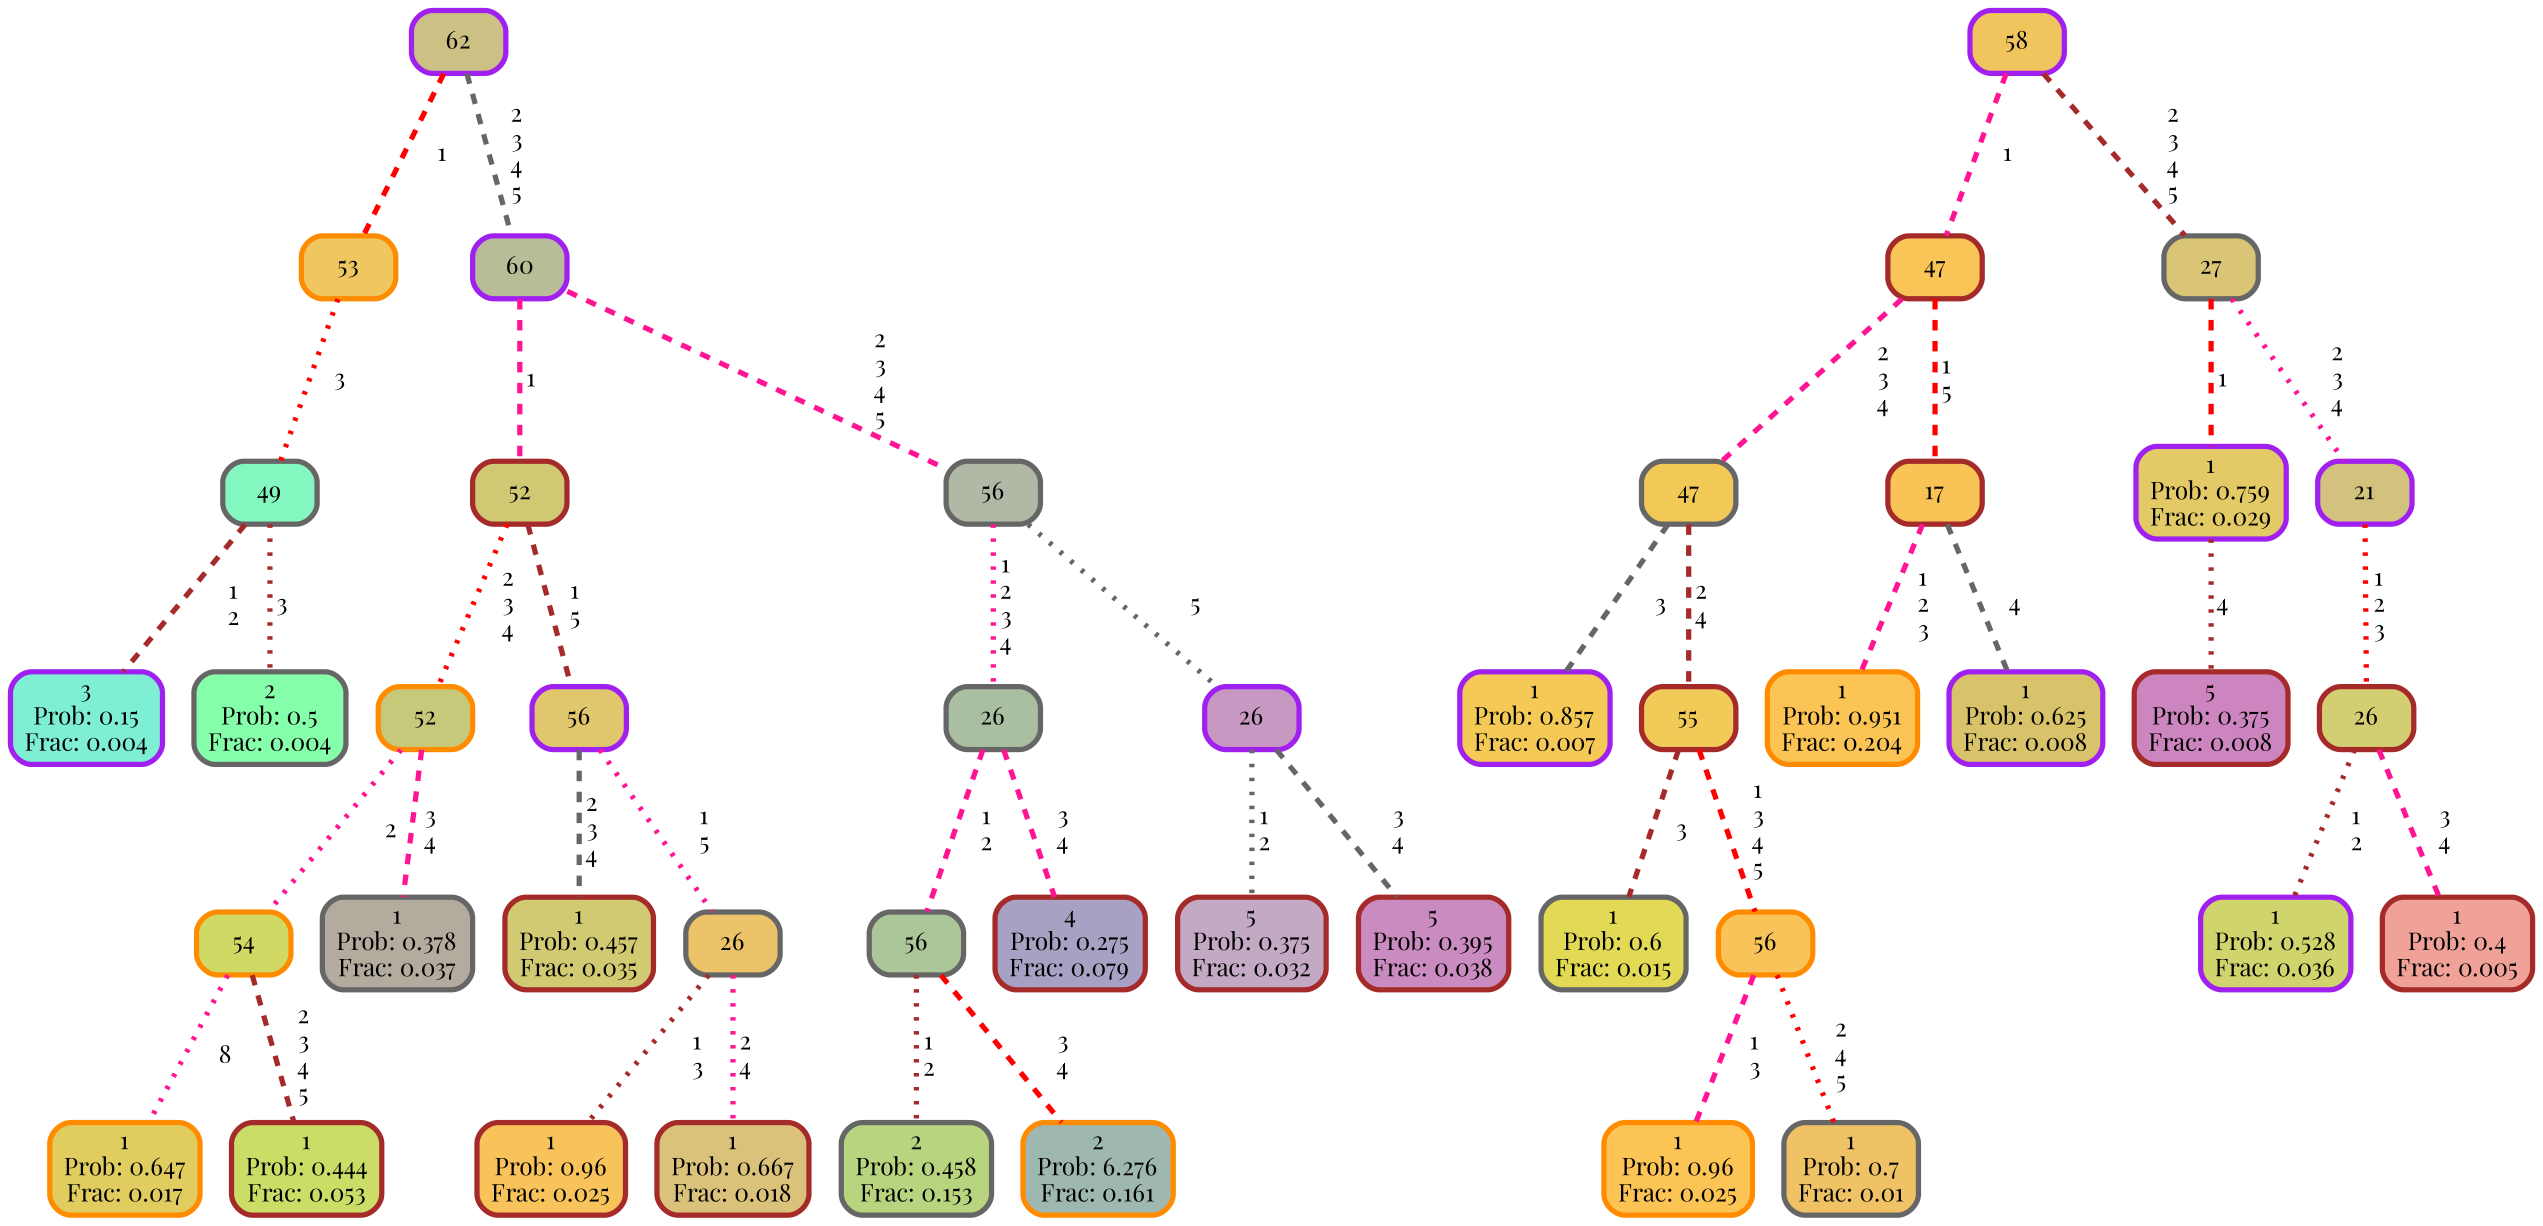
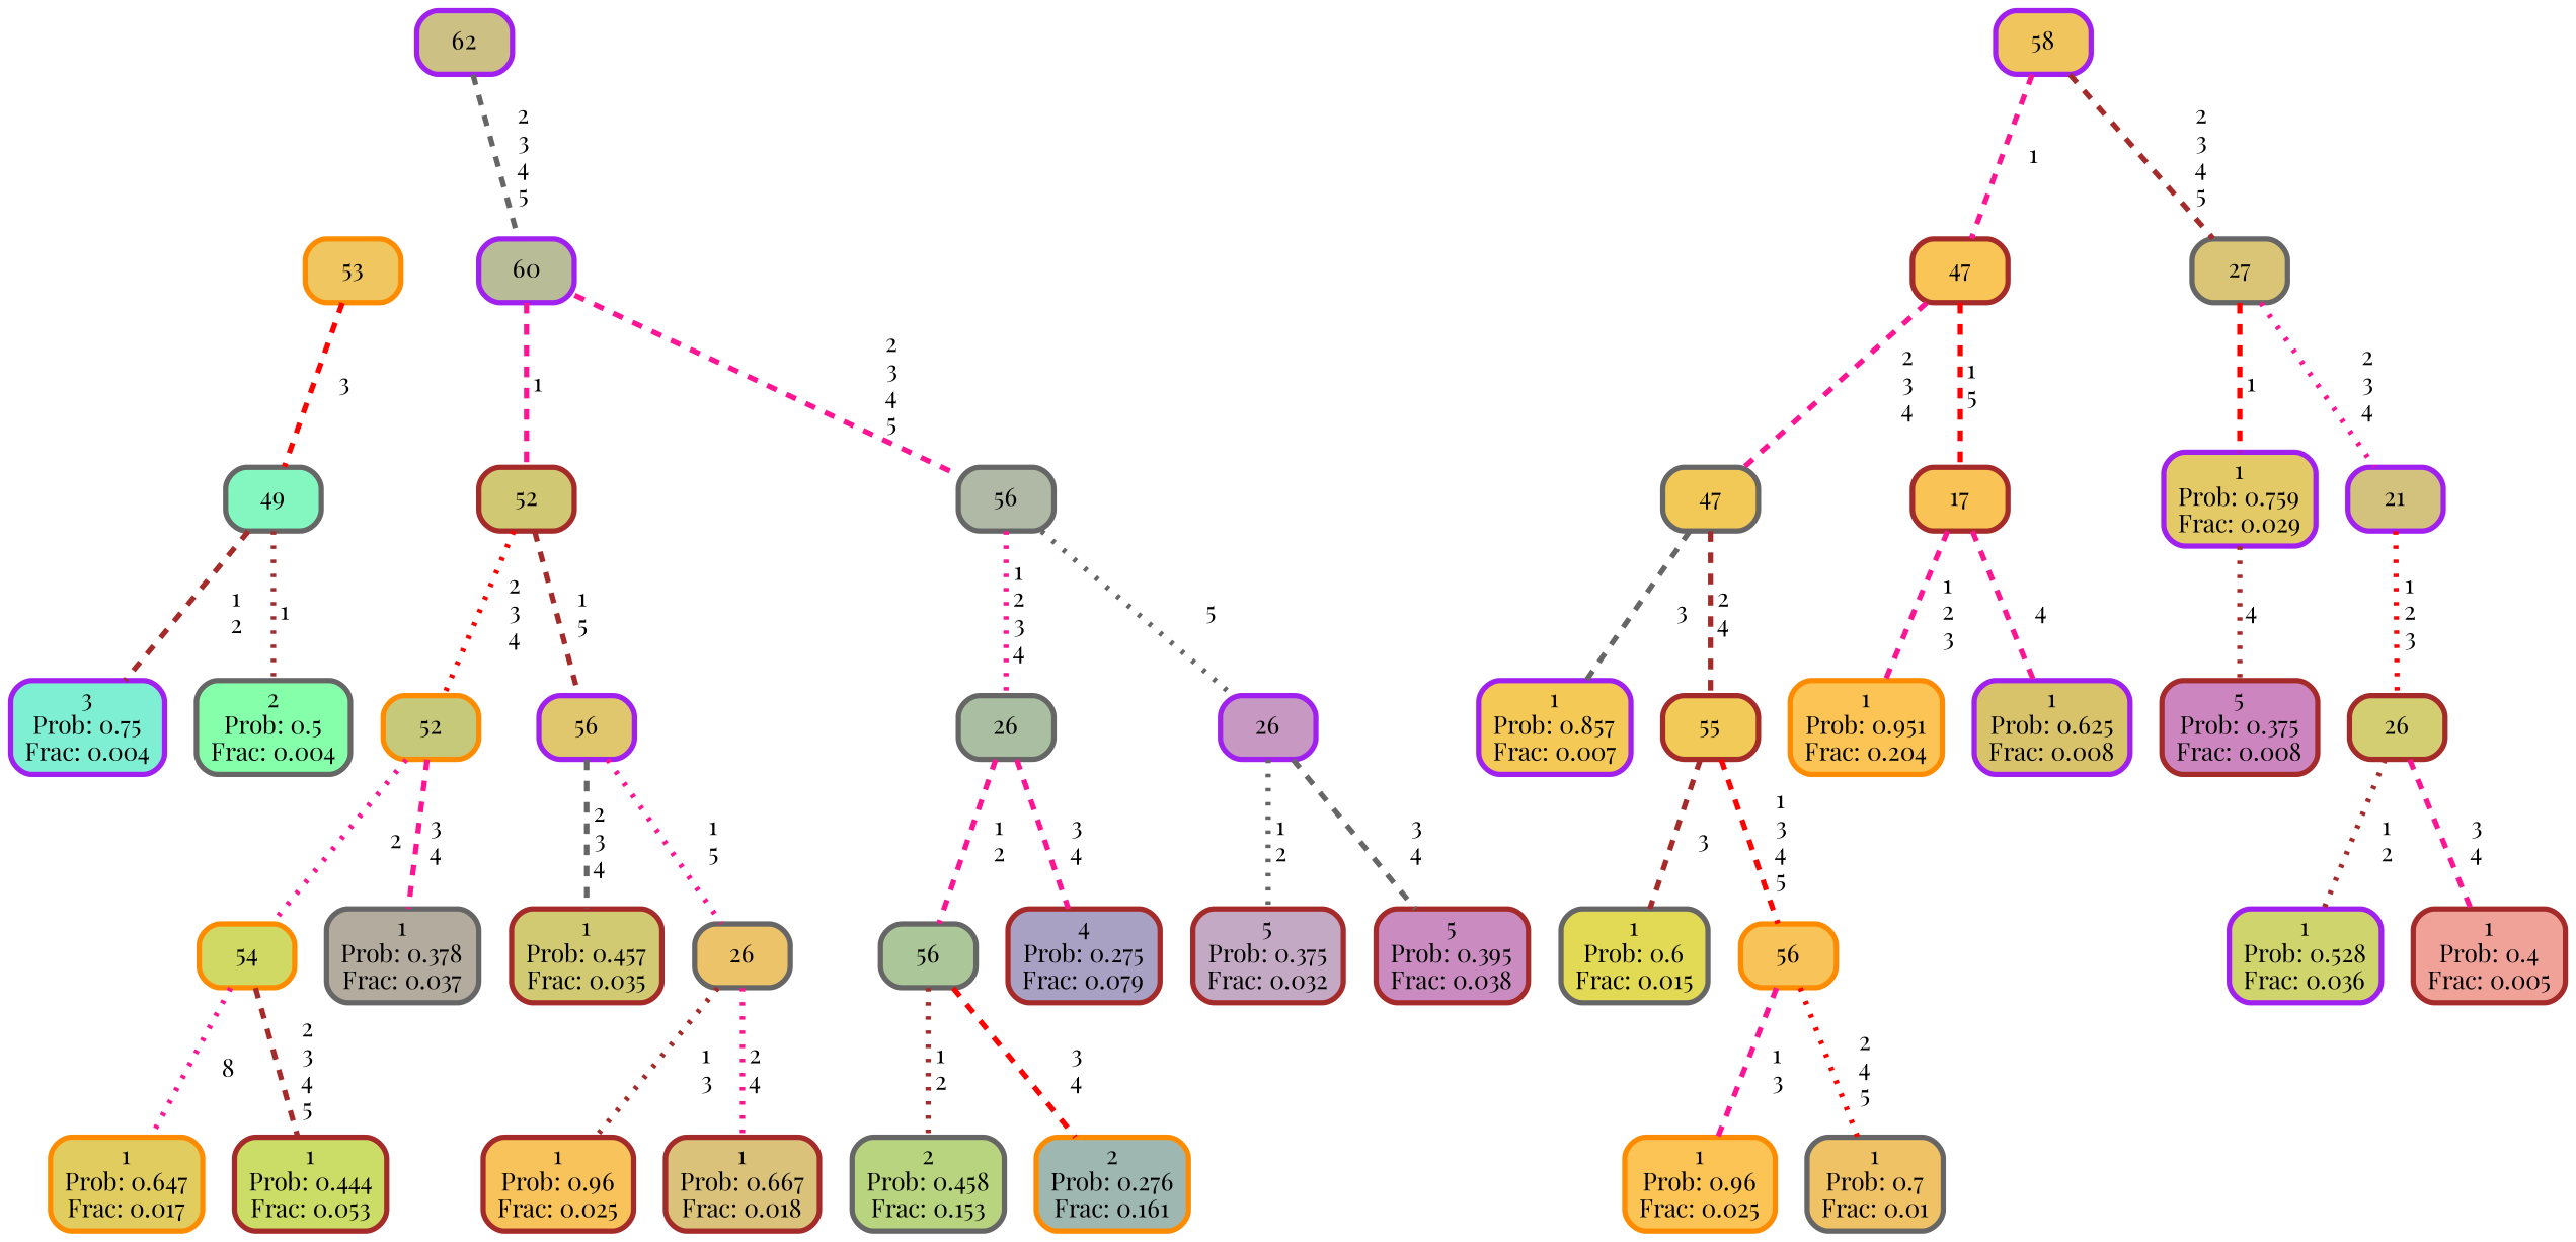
  graph {
    fontname="Playfair Display"
    ranksep="0 equally"
    splines=straight
    node [color=brown fontcolor=black fontname="Playfair Display" penwidth=3 shape=box style="filled, rounded"]
    edge [color=deeppink fontname="Playfair Display" penwidth=3 style=dashed]
-   n1 [color=purple fillcolor="#7fefd4" label="3\nProb: 0.15\nFrac: 0.004"]
+   n1 [color=purple fillcolor="#7fefd4" label="3\nProb: 0.75\nFrac: 0.004"]
    n2 [color=gray40 fillcolor="#83f7bf" label=49]
    n3 [color=gray40 fillcolor="#86ffaa" label="2\nProb: 0.5\nFrac: 0.004"]
    n4 [color=darkorange fillcolor="#efc65f" label=53]
    n5 [color=purple fillcolor="#f1c55d" label=58]
    n6 [fillcolor="#f8c556" label=47]
    n7 [color=gray40 fillcolor="#d9c575" label=27]
    n8 [color=purple fillcolor="#f4c955" label="1\nProb: 0.857\nFrac: 0.007"]
    n9 [color=gray40 fillcolor="#f2c957" label=47]
    n10 [fillcolor="#f2ca58" label=55]
    n11 [color=gray40 fillcolor="#e2d955" label="1\nProb: 0.6\nFrac: 0.015"]
    n12 [color=darkorange fillcolor="#f8c359" label=56]
    n13 [color=darkorange fillcolor="#fcc355" label="1\nProb: 0.96\nFrac: 0.025"]
    n14 [color=gray40 fillcolor="#f0c266" label="1\nProb: 0.7\nFrac: 0.01"]
    n15 [fillcolor="#fac355" label=17]
    n16 [color=darkorange fillcolor="#fbc455" label="1\nProb: 0.951\nFrac: 0.204"]
    n17 [color=purple fillcolor="#d8c36a" label="1\nProb: 0.625\nFrac: 0.008"]
    n18 [color=purple fillcolor="#e3ca66" label="1\nProb: 0.759\nFrac: 0.029"]
    n19 [color=purple fillcolor="#d2c27e" label=21]
    n20 [fillcolor="#cc85bf" label="5\nProb: 0.375\nFrac: 0.008"]
    n21 [fillcolor="#d4ce72" label=26]
    n22 [color=purple fillcolor="#d0d46c" label="1\nProb: 0.528\nFrac: 0.036"]
    n23 [fillcolor="#f0a299" label="1\nProb: 0.4\nFrac: 0.005"]
    n24 [color=purple fillcolor="#ccc084" label=62]
    n25 [color=purple fillcolor="#b8bd98" label=60]
    n26 [fillcolor="#d1c874" label=52]
    n27 [color=gray40 fillcolor="#afb9a6" label=56]
    n28 [color=darkorange fillcolor="#e0cc5f" label="1\nProb: 0.647\nFrac: 0.017"]
    n29 [color=darkorange fillcolor="#d1d965" label=54]
    n30 [fillcolor="#ccdd67" label="1\nProb: 0.444\nFrac: 0.053"]
    n31 [color=darkorange fillcolor="#c6c979" label=52]
    n32 [color=gray40 fillcolor="#b2ab9e" label="1\nProb: 0.378\nFrac: 0.037"]
    n33 [color=purple fillcolor="#e0c66c" label=56]
    n34 [fillcolor="#d1ca72" label="1\nProb: 0.457\nFrac: 0.035"]
    n35 [color=gray40 fillcolor="#ecc368" label=26]
    n36 [fillcolor="#f8c35b" label="1\nProb: 0.96\nFrac: 0.025"]
    n37 [fillcolor="#dbc27a" label="1\nProb: 0.667\nFrac: 0.018"]
    n38 [color=gray40 fillcolor="#aabfa1" label=26]
    n39 [color=purple fillcolor="#c799c2" label=26]
    n40 [color=gray40 fillcolor="#b8d47f" label="2\nProb: 0.458\nFrac: 0.153"]
    n41 [color=gray40 fillcolor="#abc699" label=56]
-   n42 [color=darkorange fillcolor="#9eb8b1" label="2\nProb: 6.276\nFrac: 0.161"]
+   n42 [color=darkorange fillcolor="#9eb8b1" label="2\nProb: 0.276\nFrac: 0.161"]
    n43 [fillcolor="#a9a1c3" label="4\nProb: 0.275\nFrac: 0.079"]
    n44 [fillcolor="#c4a9c4" label="5\nProb: 0.375\nFrac: 0.032"]
    n45 [fillcolor="#ca8cc0" label="5\nProb: 0.395\nFrac: 0.038"]
    subgraph sub_1 {
      rank=same
    }
    n2 -- n1 [color=brown label=" 1\n 2"]
-   n2 -- n3 [color=brown label=" 3" style=dotted]
-   n4 -- n2 [color=red label=" 3" style=dotted]
+   n2 -- n3 [color=brown label=" 1" style=dotted]
+   n4 -- n2 [color=red label=" 3"]
    n5 -- n6 [label=" 1"]
    n5 -- n7 [color=brown label=" 2\n 3\n 4\n 5"]
    n6 -- n9 [label=" 2\n 3\n 4"]
    n6 -- n15 [color=red label=" 1\n 5"]
    n7 -- n18 [color=red label=" 1"]
    n7 -- n19 [label=" 2\n 3\n 4" style=dotted]
    n9 -- n8 [color=gray40 label=" 3"]
    n9 -- n10 [color=brown label=" 2\n 4"]
    n10 -- n11 [color=brown label=" 3"]
    n10 -- n12 [color=red label=" 1\n 3\n 4\n 5"]
    n12 -- n13 [label=" 1\n 3"]
    n12 -- n14 [color=red label=" 2\n 4\n 5" style=dotted]
    n15 -- n16 [label=" 1\n 2\n 3"]
-   n15 -- n17 [color=gray40 label=" 4"]
+   n15 -- n17 [label=" 4"]
    n18 -- n20 [color=brown label=" 4" style=dotted]
    n19 -- n21 [color=red label=" 1\n 2\n 3" style=dotted]
    n21 -- n22 [color=brown label=" 1\n 2" style=dotted]
    n21 -- n23 [label=" 3\n 4"]
-   n24 -- n4 [color=red label=" 1"]
    n24 -- n25 [color=gray40 label=" 2\n 3\n 4\n 5"]
    n25 -- n26 [label=" 1"]
    n25 -- n27 [label=" 2\n 3\n 4\n 5"]
    n26 -- n31 [color=red label=" 2\n 3\n 4" style=dotted]
    n26 -- n33 [color=brown label=" 1\n 5"]
    n27 -- n38 [label=" 1\n 2\n 3\n 4" style=dotted]
    n27 -- n39 [color=gray40 label=" 5" style=dotted]
    n29 -- n28 [label=" 8" style=dotted]
    n29 -- n30 [color=brown label=" 2\n 3\n 4\n 5"]
    n31 -- n29 [label=" 2" style=dotted]
    n31 -- n32 [label=" 3\n 4"]
    n33 -- n34 [color=gray40 label=" 2\n 3\n 4"]
    n33 -- n35 [label=" 1\n 5" style=dotted]
    n35 -- n36 [color=brown label=" 1\n 3" style=dotted]
    n35 -- n37 [label=" 2\n 4" style=dotted]
    n38 -- n41 [label=" 1\n 2"]
    n38 -- n43 [label=" 3\n 4"]
    n39 -- n44 [color=gray40 label=" 1\n 2" style=dotted]
    n39 -- n45 [color=gray40 label=" 3\n 4"]
    n41 -- n40 [color=brown label=" 1\n 2" style=dotted]
    n41 -- n42 [color=red label=" 3\n 4"]
  }
